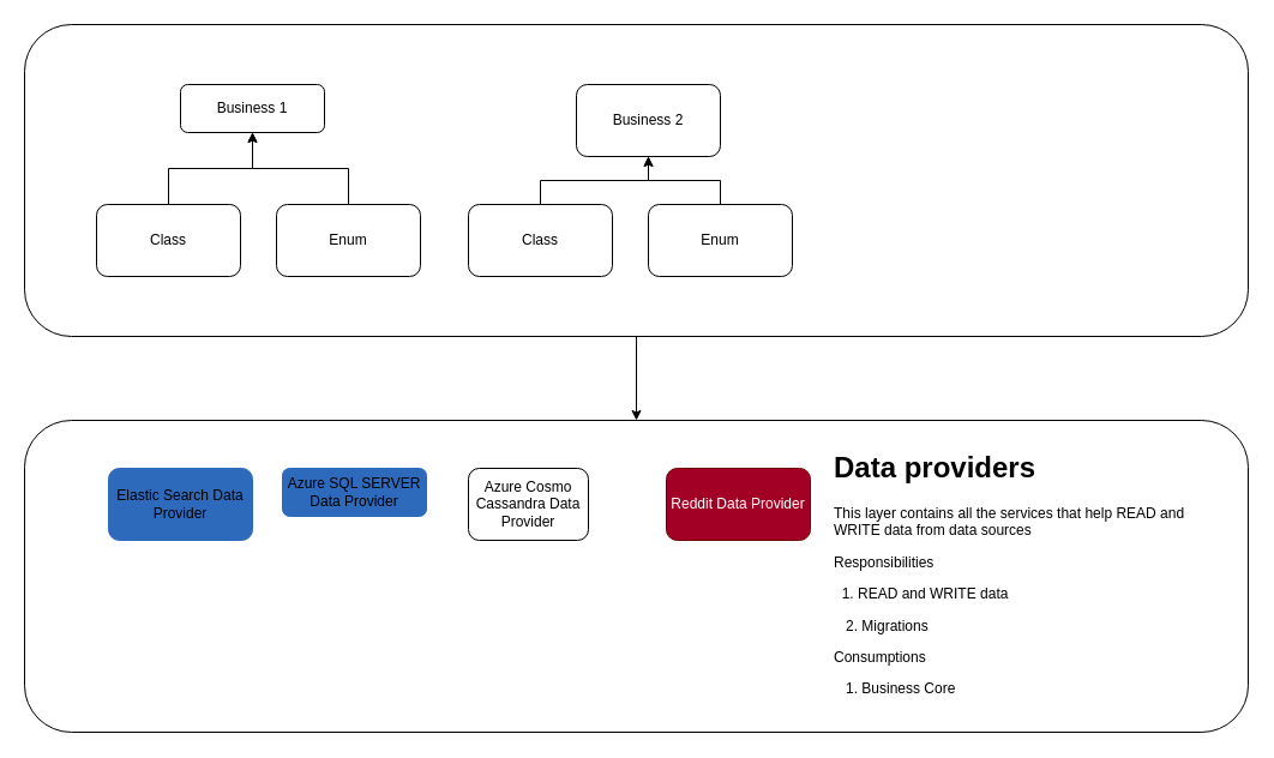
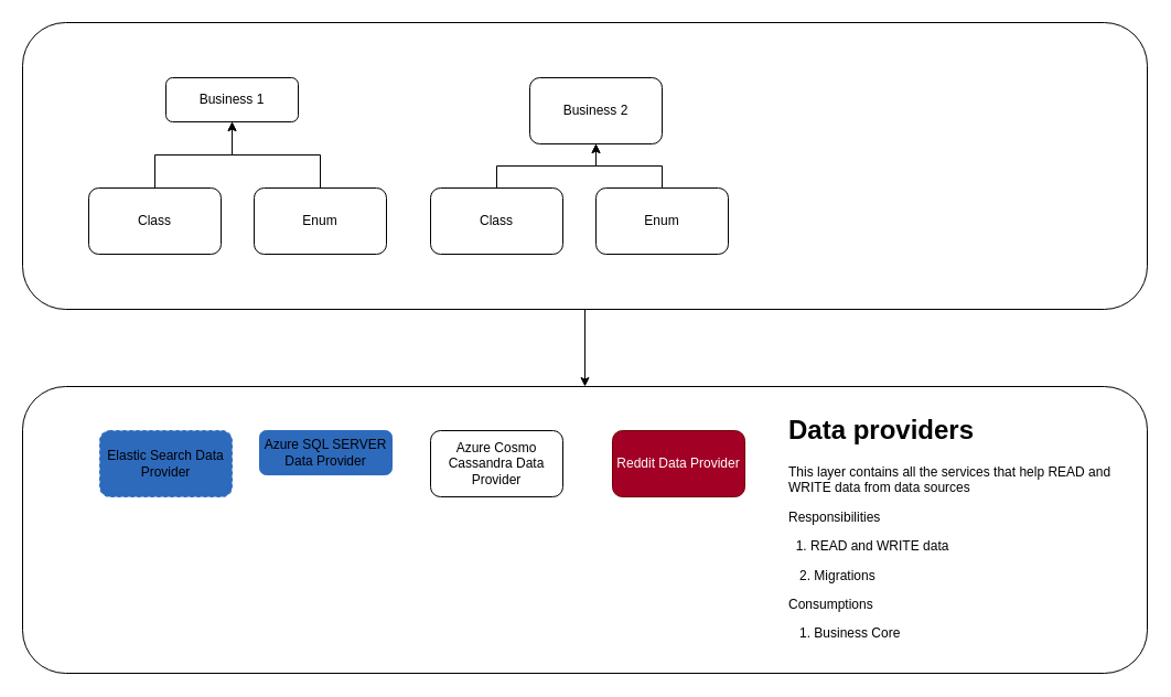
  <mxCell id="0" />
  <mxCell id="1" parent="0" />
  <mxCell id="2" value="" style="group" vertex="1" connectable="0" parent="1"><mxGeometry x="20" y="350" width="1020" height="260" as="geometry" /></mxCell>
  <mxCell id="3" value="" style="rounded=1;whiteSpace=wrap;html=1;fontColor=#FFFFFF;fillColor=#FFFFFF;" vertex="1" parent="2"><mxGeometry width="1020" height="260" as="geometry" /></mxCell>
  <mxCell id="4" value="" style="shape=image;verticalLabelPosition=bottom;labelBackgroundColor=default;verticalAlign=top;aspect=fixed;imageAspect=0;image=https://symbols.getvecta.com/stencil_28/61_sql-database-generic.90b41636a8.png;" vertex="1" parent="2"><mxGeometry x="240" y="137.5" width="70" height="70" as="geometry" /></mxCell>
  <mxCell id="5" value="Azure SQL SERVER Data Provider" style="rounded=1;whiteSpace=wrap;html=1;strokeColor=#2d6abc;fillColor=#2d6abc;" vertex="1" parent="2"><mxGeometry x="215" y="40" width="120" height="40" as="geometry" /></mxCell>
- <mxCell id="6" value="Azure Cosmo Cassandra Data Provider" style="rounded=1;whiteSpace=wrap;html=1;" vertex="1" parent="2"><mxGeometry x="370" y="40" width="100" height="60" as="geometry" /></mxCell>
+ <mxCell id="6" value="Azure Cosmo Cassandra Data Provider" style="rounded=1;whiteSpace=wrap;html=1;" vertex="1" parent="2"><mxGeometry x="370" y="40" width="120" height="60" as="geometry" /></mxCell>
  <mxCell id="7" value="" style="shape=image;verticalLabelPosition=bottom;labelBackgroundColor=default;verticalAlign=top;aspect=fixed;imageAspect=0;image=https://devblogs.microsoft.com/cosmosdb/wp-content/uploads/sites/52/2020/05/Apache_Cassandra-Logo.wine_.png;" vertex="1" parent="2"><mxGeometry x="370" y="132.5" width="142.5" height="95" as="geometry" /></mxCell>
  <mxCell id="8" value="Reddit Data Provider" style="rounded=1;whiteSpace=wrap;html=1;strokeColor=#6F0000;fillColor=#a20025;fontColor=#ffffff;" vertex="1" parent="2"><mxGeometry x="535" y="40" width="120" height="60" as="geometry" /></mxCell>
  <mxCell id="9" value="" style="shape=image;verticalLabelPosition=bottom;labelBackgroundColor=default;verticalAlign=top;aspect=fixed;imageAspect=0;image=https://hanselmanblogcontent.azureedge.net/Windows-Live-Writer/ef572a4c3e50_13F7B/redis_logo_a83f44f3-708d-4fad-aa6e-6eb0d6f82001.png;" vertex="1" parent="2"><mxGeometry x="550.23" y="140" width="94.77" height="80" as="geometry" /></mxCell>
- <mxCell id="10" value="&lt;h1&gt;Data providers&lt;/h1&gt;&lt;p&gt;This layer contains all the services that help READ and WRITE data from data sources&amp;nbsp;&lt;/p&gt;&lt;p&gt;Responsibilities&lt;/p&gt;&lt;p&gt;&amp;nbsp; 1. READ and WRITE data&lt;/p&gt;&lt;p&gt;&amp;nbsp; &amp;nbsp;2. Migrations&lt;/p&gt;&lt;p&gt;Consumptions&lt;/p&gt;&lt;p&gt;&amp;nbsp; &amp;nbsp;1. Business Core&lt;/p&gt;" style="text;html=1;strokeColor=none;fillColor=none;spacing=5;spacingTop=-20;whiteSpace=wrap;overflow=hidden;rounded=0;fontColor=#000000;" vertex="1" parent="2"><mxGeometry x="670" y="20" width="310" height="230" as="geometry" /></mxCell>
+ <mxCell id="10" value="&lt;h1&gt;Data providers&lt;/h1&gt;&lt;p&gt;This layer contains all the services that help READ and WRITE data from data sources&amp;nbsp;&lt;/p&gt;&lt;p&gt;Responsibilities&lt;/p&gt;&lt;p&gt;&amp;nbsp; 1. READ and WRITE data&lt;/p&gt;&lt;p&gt;&amp;nbsp; &amp;nbsp;2. Migrations&lt;/p&gt;&lt;p&gt;Consumptions&lt;/p&gt;&lt;p&gt;&amp;nbsp; &amp;nbsp;1. Business Core&lt;/p&gt;" style="text;html=1;strokeColor=none;fillColor=none;spacing=5;spacingTop=-20;whiteSpace=wrap;overflow=hidden;rounded=0;fontColor=#000000;" vertex="1" parent="2"><mxGeometry x="690" y="20" width="310" height="230" as="geometry" /></mxCell>
  <mxCell id="11" value="" style="shape=image;verticalLabelPosition=bottom;labelBackgroundColor=default;verticalAlign=top;aspect=fixed;imageAspect=0;image=https://sue.eu/wp-content/uploads/sites/6/2022/07/elastic-logo-920x920-sue-v02.png;" vertex="1" parent="2"><mxGeometry x="65" y="110" width="130" height="130" as="geometry" /></mxCell>
- <mxCell id="12" value="Elastic Search Data Provider" style="rounded=1;whiteSpace=wrap;html=1;strokeColor=#2d6abc;fillColor=#2d6abc;" vertex="1" parent="2"><mxGeometry x="70" y="40" width="120" height="60" as="geometry" /></mxCell>
+ <mxCell id="12" value="Elastic Search Data Provider" style="rounded=1;whiteSpace=wrap;html=1;strokeColor=#2d6abc;fillColor=#2d6abc;dashed=1;" vertex="1" parent="2"><mxGeometry x="70" y="40" width="120" height="60" as="geometry" /></mxCell>
  <mxCell id="13" value="" style="group" vertex="1" connectable="0" parent="1"><mxGeometry x="20" y="20" width="1020" height="260" as="geometry" /></mxCell>
  <mxCell id="14" value="" style="rounded=1;whiteSpace=wrap;html=1;" vertex="1" parent="13"><mxGeometry width="1020" height="260" as="geometry" /></mxCell>
  <mxCell id="15" value="&lt;h1&gt;Business Core&lt;/h1&gt;&lt;p&gt;This layer contains classes that reflect the core business and stuffs that need to store in the database&lt;/p&gt;&lt;p&gt;Responsibilities&lt;/p&gt;&lt;p&gt;&amp;nbsp; 1. Classes represent core logic&amp;nbsp;&lt;/p&gt;&lt;p&gt;Consumptions - None&lt;/p&gt;" style="text;html=1;strokeColor=none;fillColor=none;spacing=5;spacingTop=-20;whiteSpace=wrap;overflow=hidden;rounded=0;fontColor=#FFFFFF;" vertex="1" parent="13"><mxGeometry x="680" y="36.5" width="310" height="187" as="geometry" /></mxCell>
  <mxCell id="16" value="Business 1" style="rounded=1;whiteSpace=wrap;html=1;" vertex="1" parent="13"><mxGeometry x="130" y="50" width="120" height="40" as="geometry" /></mxCell>
  <mxCell id="17" value="" style="edgeStyle=orthogonalEdgeStyle;rounded=0;orthogonalLoop=1;jettySize=auto;html=1;" edge="1" parent="13" source="18" target="16"><mxGeometry relative="1" as="geometry" /></mxCell>
  <mxCell id="18" value="Class" style="rounded=1;whiteSpace=wrap;html=1;" vertex="1" parent="13"><mxGeometry x="60" y="150" width="120" height="60" as="geometry" /></mxCell>
  <mxCell id="19" value="" style="edgeStyle=orthogonalEdgeStyle;rounded=0;orthogonalLoop=1;jettySize=auto;html=1;" edge="1" parent="13" source="20" target="16"><mxGeometry relative="1" as="geometry" /></mxCell>
  <mxCell id="20" value="Enum" style="rounded=1;whiteSpace=wrap;html=1;" vertex="1" parent="13"><mxGeometry x="210" y="150" width="120" height="60" as="geometry" /></mxCell>
  <mxCell id="21" value="Business 2" style="rounded=1;whiteSpace=wrap;html=1;" vertex="1" parent="13"><mxGeometry x="460" y="50" width="120" height="60" as="geometry" /></mxCell>
  <mxCell id="22" value="" style="edgeStyle=orthogonalEdgeStyle;rounded=0;orthogonalLoop=1;jettySize=auto;html=1;" edge="1" parent="13" source="23" target="21"><mxGeometry relative="1" as="geometry" /></mxCell>
  <mxCell id="23" value="Class" style="rounded=1;whiteSpace=wrap;html=1;" vertex="1" parent="13"><mxGeometry x="370" y="150" width="120" height="60" as="geometry" /></mxCell>
  <mxCell id="24" value="" style="edgeStyle=orthogonalEdgeStyle;rounded=0;orthogonalLoop=1;jettySize=auto;html=1;" edge="1" parent="13" source="25" target="21"><mxGeometry relative="1" as="geometry" /></mxCell>
  <mxCell id="25" value="Enum" style="rounded=1;whiteSpace=wrap;html=1;" vertex="1" parent="13"><mxGeometry x="520" y="150" width="120" height="60" as="geometry" /></mxCell>
  <mxCell id="26" value="" style="edgeStyle=orthogonalEdgeStyle;rounded=0;orthogonalLoop=1;jettySize=auto;html=1;entryX=0.5;entryY=0;entryDx=0;entryDy=0;" edge="1" parent="1" source="14" target="3"><mxGeometry relative="1" as="geometry"><mxPoint x="530" y="460" as="targetPoint" /></mxGeometry></mxCell>
